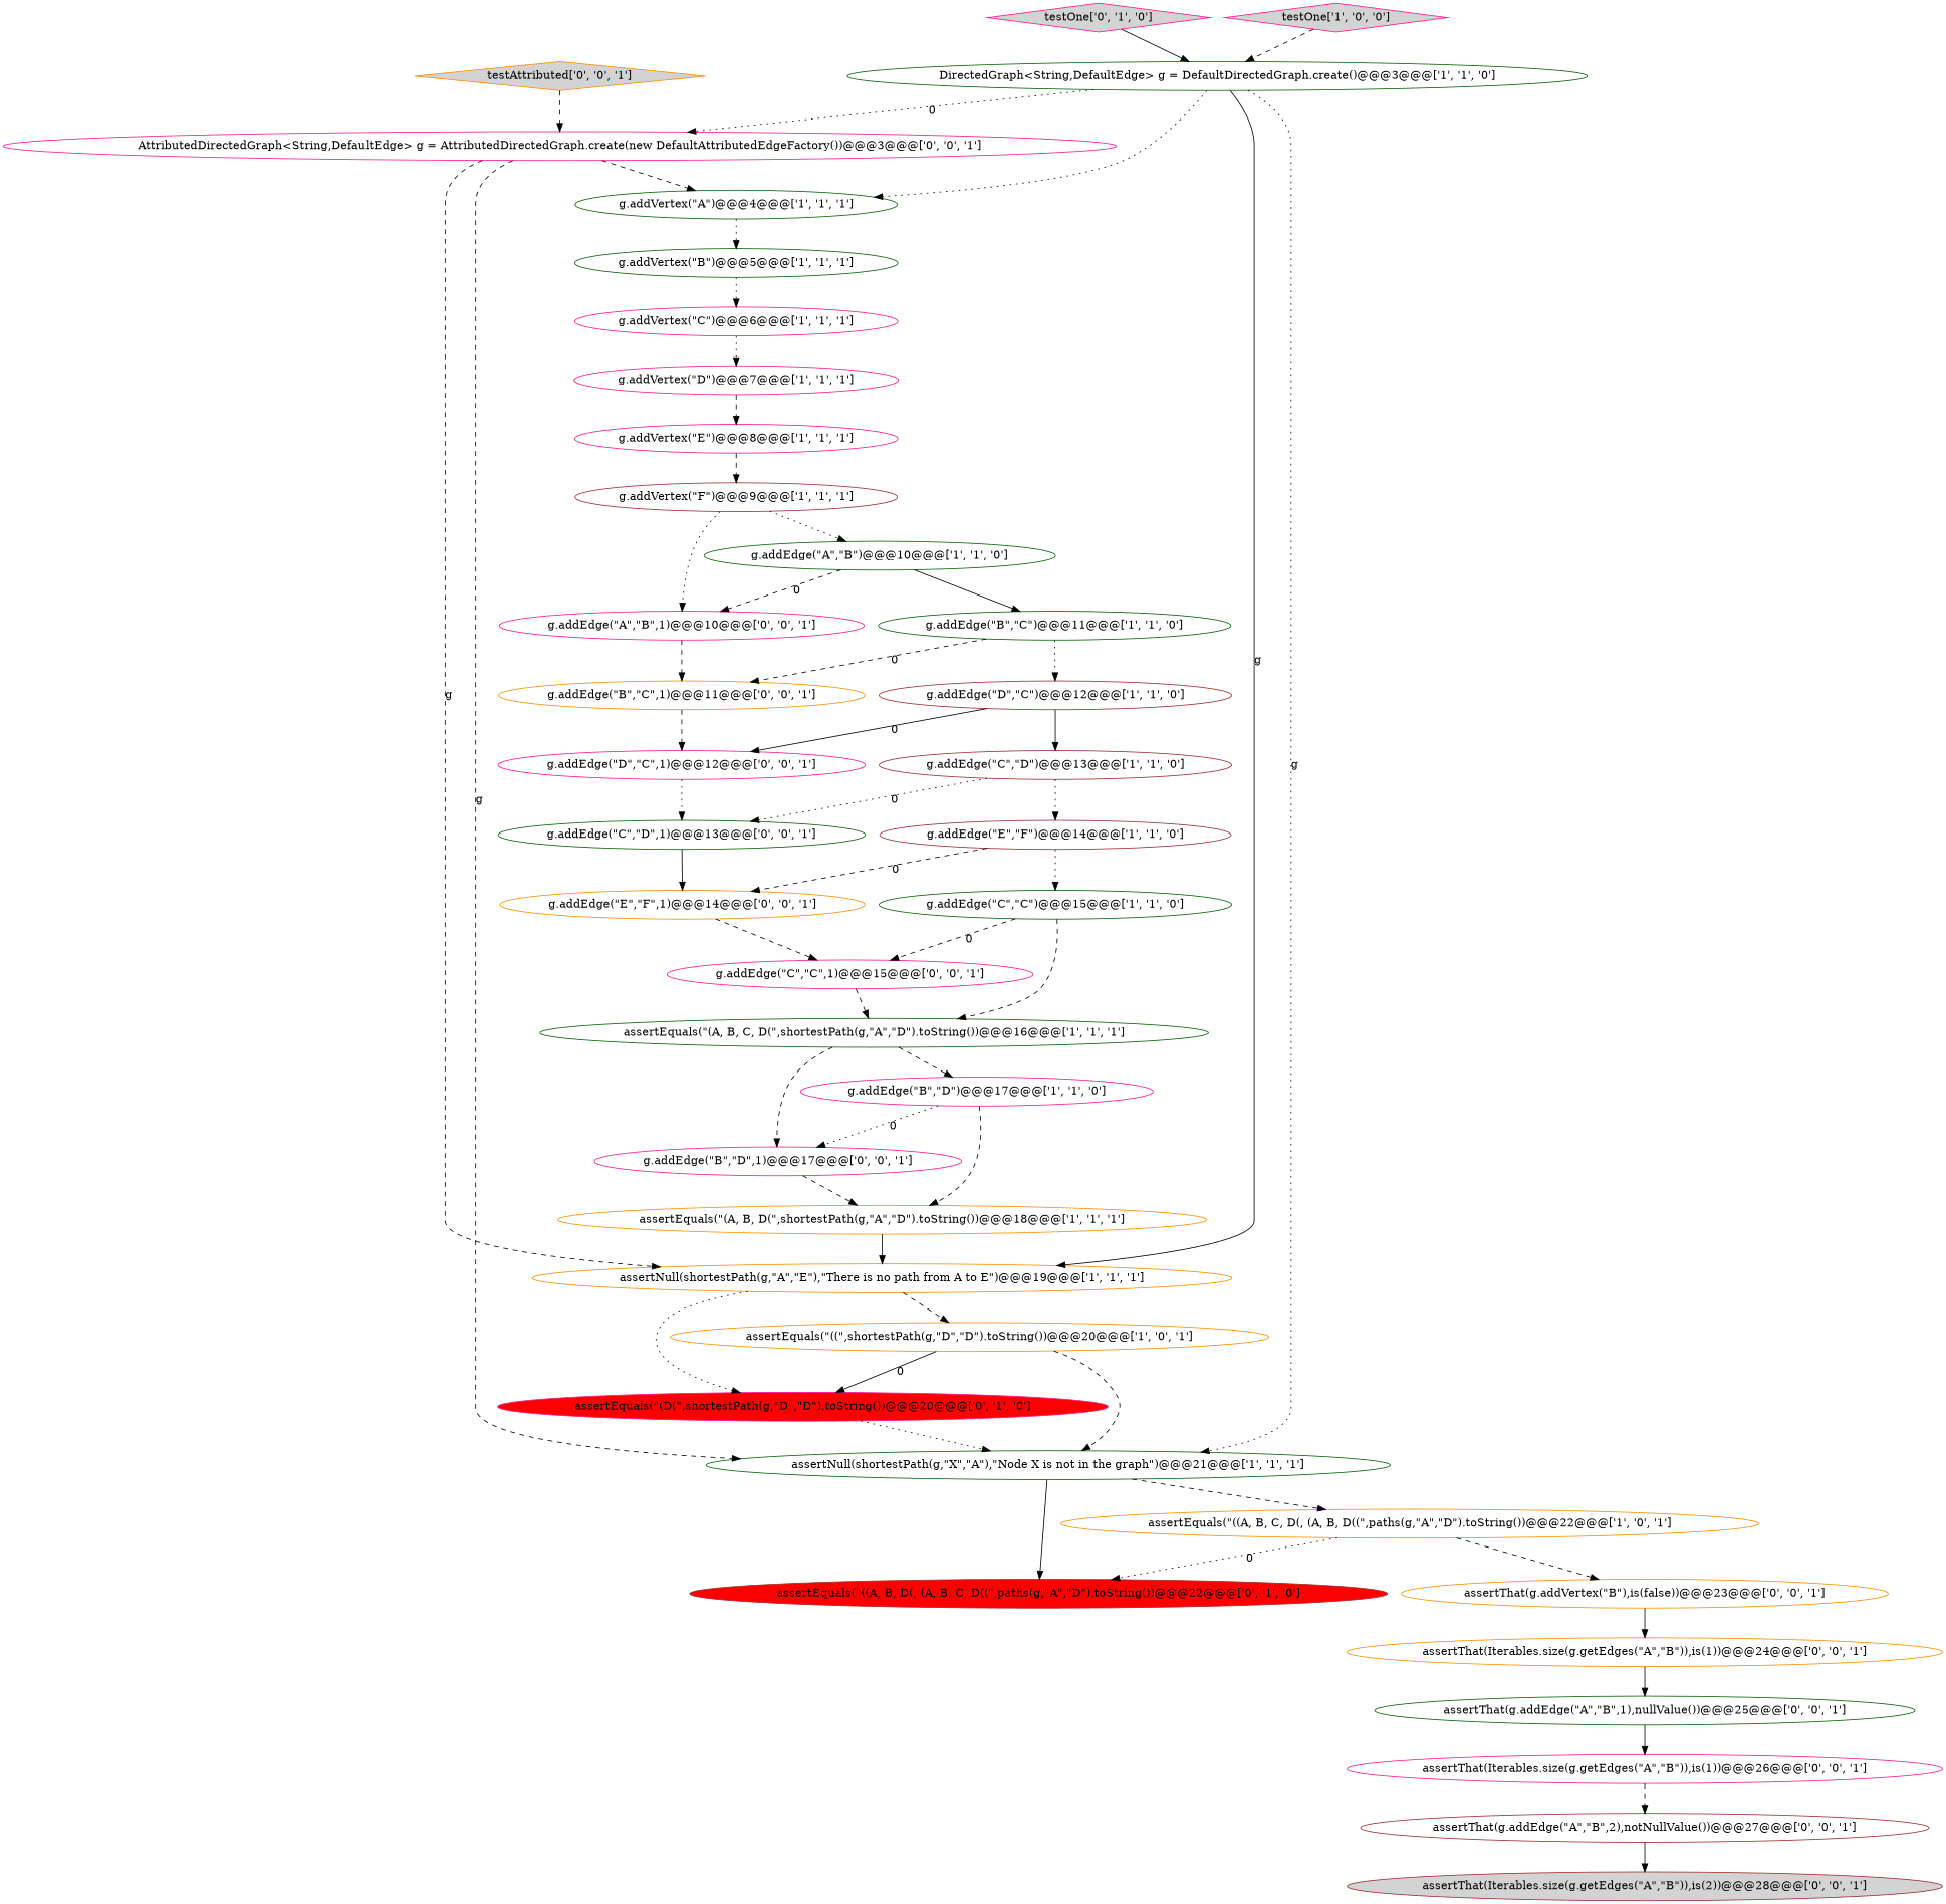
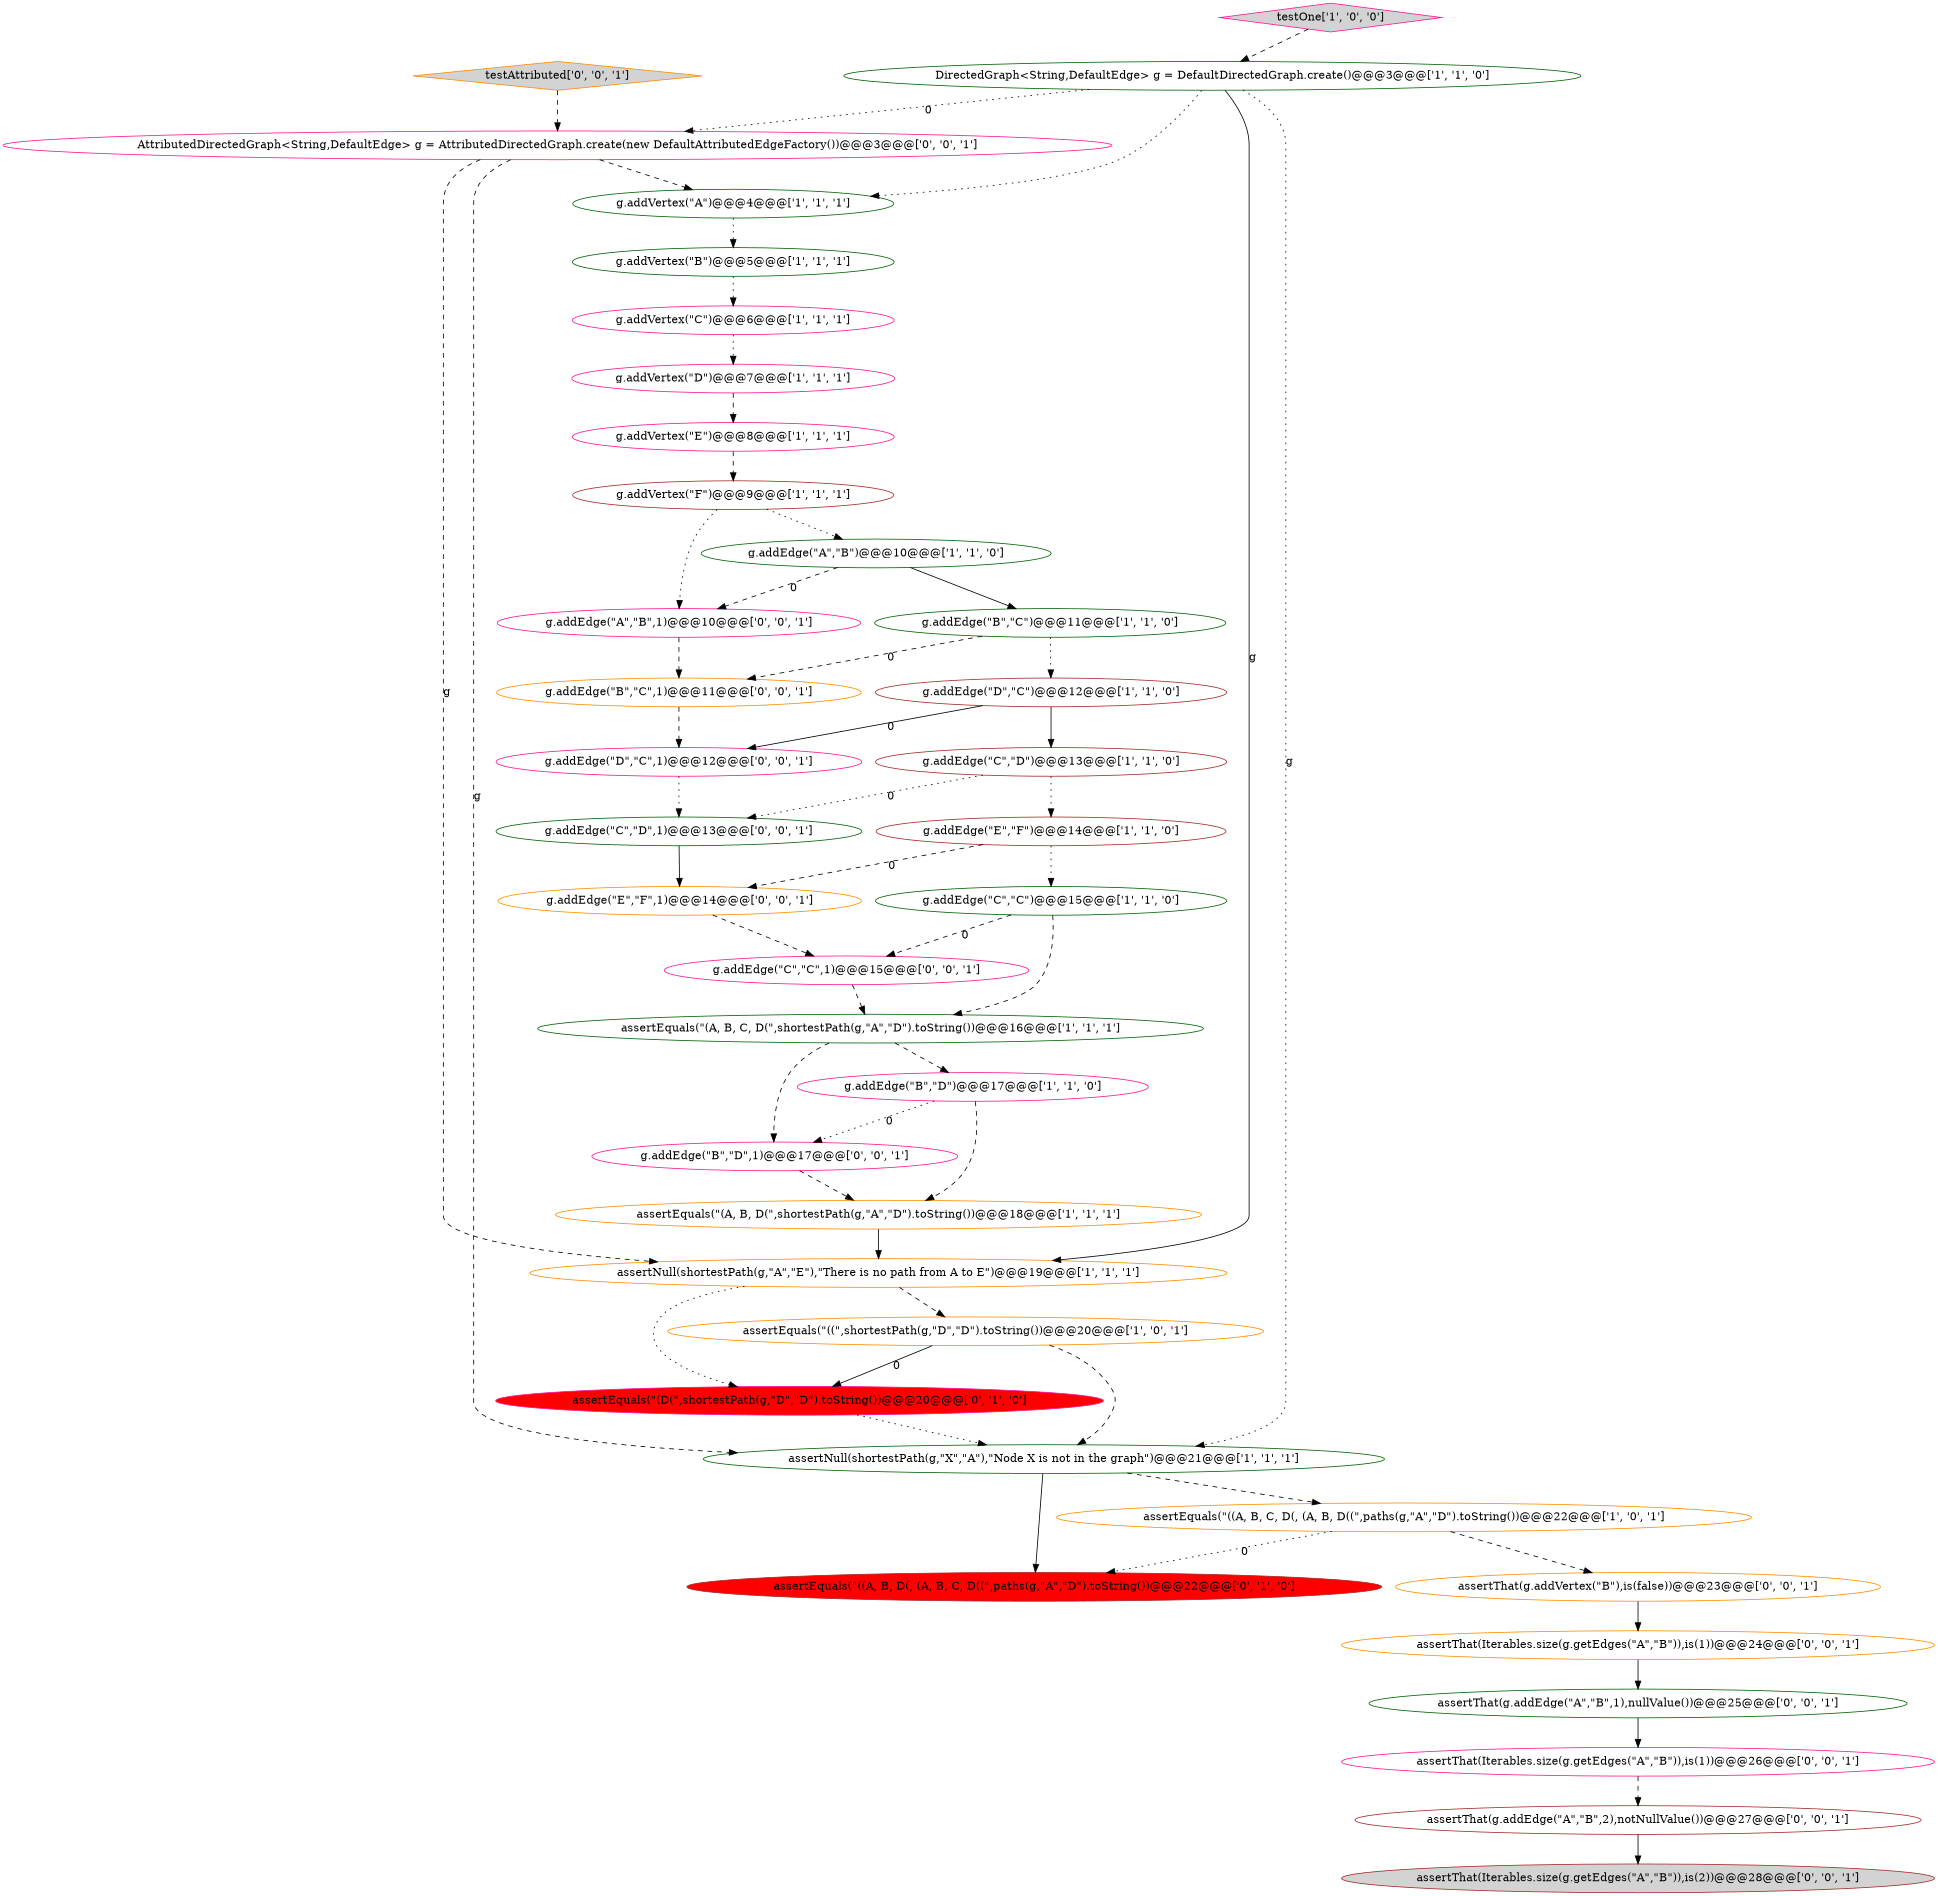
  digraph {
    node [fillcolor=white shape=ellipse style=filled color=deeppink]
    edge [style=dashed]
    n1 [label="g.addEdge(\"A\",\"B\")@@@10@@@['1', '1', '0']" color=darkgreen]
    n2 [label="g.addEdge(\"B\",\"C\")@@@11@@@['1', '1', '0']" color=darkgreen]
    n3 [label="g.addEdge(\"A\",\"B\",1)@@@10@@@['0', '0', '1']"]
    n4 [label="g.addEdge(\"B\",\"D\")@@@17@@@['1', '1', '0']"]
    n5 [label="assertEquals(\"(A, B, D(\",shortestPath(g,\"A\",\"D\").toString())@@@18@@@['1', '1', '1']" color=darkorange]
    n6 [label="g.addEdge(\"B\",\"D\",1)@@@17@@@['0', '0', '1']"]
    n7 [label="g.addEdge(\"C\",\"D\")@@@13@@@['1', '1', '0']" color=brown]
    n8 [label="g.addEdge(\"C\",\"D\",1)@@@13@@@['0', '0', '1']" color=darkgreen]
    n9 [label="g.addEdge(\"E\",\"F\")@@@14@@@['1', '1', '0']" color=brown]
    n10 [label="assertThat(g.addEdge(\"A\",\"B\",2),notNullValue())@@@27@@@['0', '0', '1']" color=brown]
    n11 [fillcolor=lightgray label="assertThat(Iterables.size(g.getEdges(\"A\",\"B\")),is(2))@@@28@@@['0', '0', '1']" color=brown]
    n12 [fillcolor=red label="assertEquals(\"((A, B, D(, (A, B, C, D((\",paths(g,\"A\",\"D\").toString())@@@22@@@['0', '1', '0']" color=brown]
    n13 [label="assertEquals(\"(A, B, C, D(\",shortestPath(g,\"A\",\"D\").toString())@@@16@@@['1', '1', '1']" color=darkgreen]
    n14 [label="g.addVertex(\"E\")@@@8@@@['1', '1', '1']"]
    n15 [label="g.addVertex(\"F\")@@@9@@@['1', '1', '1']" color=brown]
    n16 [label="g.addEdge(\"D\",\"C\")@@@12@@@['1', '1', '0']" color=brown]
    n17 [label="g.addEdge(\"D\",\"C\",1)@@@12@@@['0', '0', '1']"]
    n18 [label="assertEquals(\"((\",shortestPath(g,\"D\",\"D\").toString())@@@20@@@['1', '0', '1']" color=darkorange]
    n19 [label="assertNull(shortestPath(g,\"X\",\"A\"),\"Node X is not in the graph\")@@@21@@@['1', '1', '1']" color=darkgreen]
    n20 [fillcolor=red label="assertEquals(\"(D(\",shortestPath(g,\"D\",\"D\").toString())@@@20@@@['0', '1', '0']"]
-   n21 [fillcolor=lightgray label="testOne['0', '1', '0']" shape=diamond]
    n22 [label="DirectedGraph<String,DefaultEdge> g = DefaultDirectedGraph.create()@@@3@@@['1', '1', '0']" color=darkgreen]
    n23 [label="g.addEdge(\"E\",\"F\",1)@@@14@@@['0', '0', '1']" color=darkorange]
    n24 [label="g.addEdge(\"C\",\"C\",1)@@@15@@@['0', '0', '1']"]
    n25 [label="g.addVertex(\"C\")@@@6@@@['1', '1', '1']"]
    n26 [label="g.addVertex(\"D\")@@@7@@@['1', '1', '1']"]
    n27 [label="assertThat(g.addVertex(\"B\"),is(false))@@@23@@@['0', '0', '1']" color=darkorange]
    n28 [label="assertThat(Iterables.size(g.getEdges(\"A\",\"B\")),is(1))@@@24@@@['0', '0', '1']" color=darkorange]
    n29 [label="assertThat(g.addEdge(\"A\",\"B\",1),nullValue())@@@25@@@['0', '0', '1']" color=darkgreen]
    n30 [label="assertThat(Iterables.size(g.getEdges(\"A\",\"B\")),is(1))@@@26@@@['0', '0', '1']"]
    n31 [label="g.addEdge(\"C\",\"C\")@@@15@@@['1', '1', '0']" color=darkgreen]
    n32 [label="assertNull(shortestPath(g,\"A\",\"E\"),\"There is no path from A to E\")@@@19@@@['1', '1', '1']" color=darkorange]
    n33 [label="assertEquals(\"((A, B, C, D(, (A, B, D((\",paths(g,\"A\",\"D\").toString())@@@22@@@['1', '0', '1']" color=darkorange]
    n34 [fillcolor=lightgray label="testOne['1', '0', '0']" shape=diamond]
    n35 [label="g.addVertex(\"A\")@@@4@@@['1', '1', '1']" color=darkgreen]
    n36 [label="AttributedDirectedGraph<String,DefaultEdge> g = AttributedDirectedGraph.create(new DefaultAttributedEdgeFactory())@@@3@@@['0', '0', '1']"]
    n37 [label="g.addEdge(\"B\",\"C\",1)@@@11@@@['0', '0', '1']" color=darkorange]
    n38 [label="g.addVertex(\"B\")@@@5@@@['1', '1', '1']" color=darkgreen]
    n39 [fillcolor=lightgray label="testAttributed['0', '0', '1']" shape=diamond color=darkorange]
    n1 -> n2 [style=solid]
    n1 -> n3 [label=0]
    n2 -> n16 [style=dotted]
    n2 -> n37 [label=0]
    n3 -> n37
    n4 -> n5
    n4 -> n6 [label=0 style=dotted]
    n5 -> n32 [style=solid]
    n6 -> n5
    n7 -> n8 [label=0 style=dotted]
    n7 -> n9 [style=dotted]
    n8 -> n23 [style=solid]
    n9 -> n23 [label=0]
    n9 -> n31 [style=dotted]
    n10 -> n11 [style=solid]
    n13 -> n4
    n13 -> n6
    n14 -> n15
    n15 -> n1 [style=dotted]
    n15 -> n3 [style=dotted]
    n16 -> n7 [style=solid]
    n16 -> n17 [label=0 style=solid]
    n17 -> n8 [style=dotted]
    n18 -> n19
    n18 -> n20 [label=0 style=solid]
    n19 -> n12 [style=solid]
    n19 -> n33
    n20 -> n19 [style=dotted]
-   n21 -> n22 [style=solid]
    n22 -> n19 [label=g style=dotted]
    n22 -> n32 [label=g style=solid]
    n22 -> n35 [style=dotted]
    n22 -> n36 [label=0 style=dotted]
    n23 -> n24
    n24 -> n13
    n25 -> n26 [style=dotted]
    n26 -> n14
    n27 -> n28 [style=solid]
    n28 -> n29 [style=solid]
    n29 -> n30 [style=solid]
    n30 -> n10
    n31 -> n13
    n31 -> n24 [label=0]
    n32 -> n18
    n32 -> n20 [style=dotted]
    n33 -> n12 [label=0 style=dotted]
    n33 -> n27
    n34 -> n22
    n35 -> n38 [style=dotted]
    n36 -> n19 [label=g]
    n36 -> n32 [label=g]
    n36 -> n35
    n37 -> n17
    n38 -> n25 [style=dotted]
    n39 -> n36
  }
